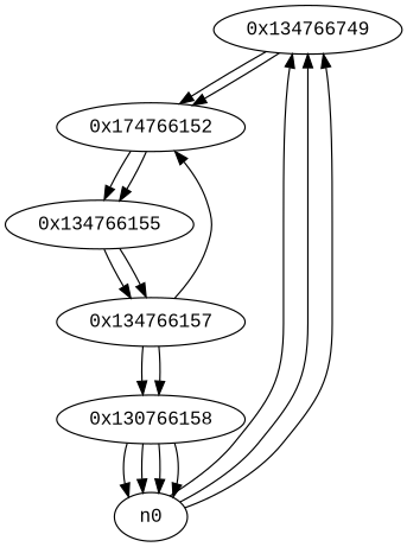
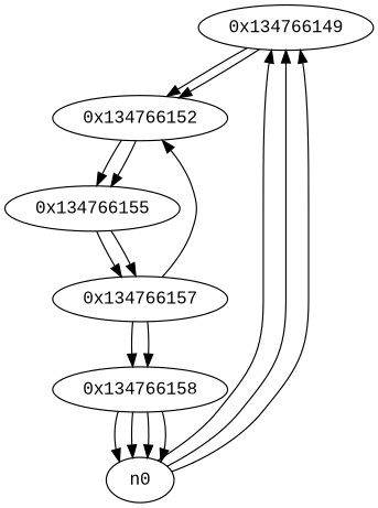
  digraph {
    fontname="Liberation Mono"
    node [fontname="Liberation Mono"]
    edge [fontname="Liberation Mono"]
-   n1 [label="0x134766749"]
-   n2 [label="0x174766152"]
+   n1 [label="0x134766149"]
+   n2 [label="0x134766152"]
    n3 [label="0x134766155"]
    n4 [label="0x134766157"]
-   n5 [label="0x130766158"]
+   n5 [label="0x134766158"]
    n0
    n1 -> n2
    n1 -> n2
    n2 -> n3
    n2 -> n3
    n3 -> n4
    n3 -> n4
    n4 -> n2
    n4 -> n5
    n4 -> n5
    n5 -> n0
    n5 -> n0
    n5 -> n0
    n5 -> n0
    n0 -> n1
    n0 -> n1
    n0 -> n1
  }
